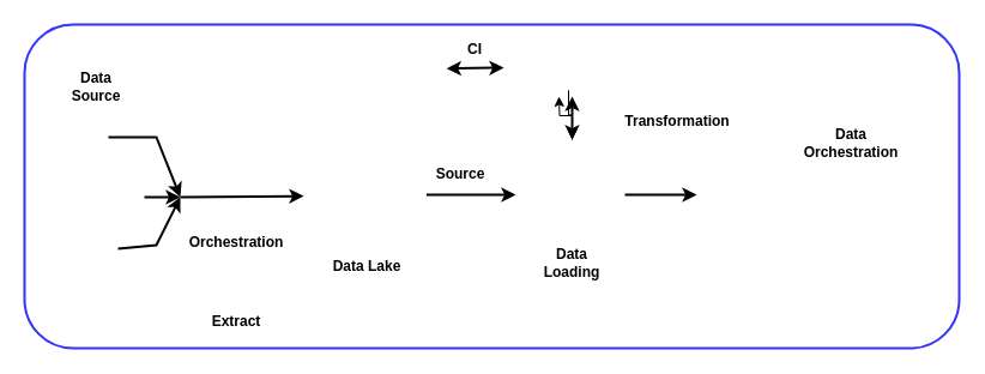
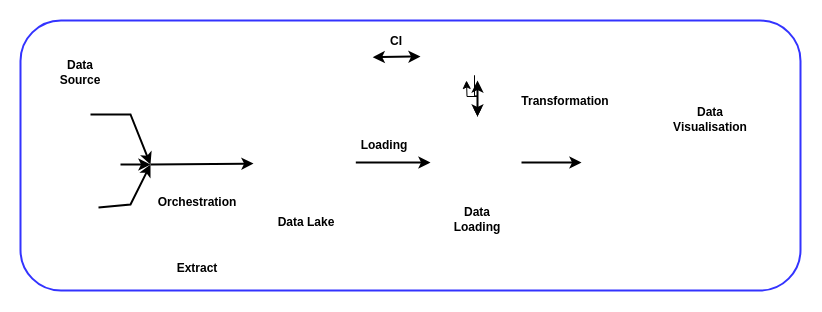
  <mxCell id="0" />
  <mxCell id="1" parent="0" />
  <mxCell id="2" value="" style="rounded=1;whiteSpace=wrap;html=1;fillColor=#FFFFFF;strokeWidth=2;strokeColor=#3333FF;" vertex="1" parent="1"><mxGeometry x="20" y="20" width="780" height="270" as="geometry" /></mxCell>
  <mxCell id="3" value="" style="shape=image;imageAspect=0;aspect=fixed;verticalLabelPosition=bottom;verticalAlign=top;image=https://cdn-icons-png.flaticon.com/512/6133/6133884.png;" vertex="1" parent="1"><mxGeometry x="50" y="94" width="40" height="40" as="geometry" /></mxCell>
  <mxCell id="4" value="" style="shape=image;imageAspect=0;aspect=fixed;verticalLabelPosition=bottom;verticalAlign=top;image=https://w7.pngwing.com/pngs/862/993/png-transparent-excel-icon-microsoft-excel-application-software-icon-excel-background-text-rectangle-logo-thumbnail.png;" vertex="1" parent="1"><mxGeometry x="58" y="187" width="40" height="40" as="geometry" /></mxCell>
  <mxCell id="5" value="" style="shape=image;imageAspect=0;aspect=fixed;verticalLabelPosition=bottom;verticalAlign=top;image=https://thevine.io/wp-content/uploads/2018/05/data.gov_.png;" vertex="1" parent="1"><mxGeometry x="24.5" y="137.41" width="95" height="43.18" as="geometry" /></mxCell>
  <mxCell id="6" value="" style="shape=image;imageAspect=0;aspect=fixed;verticalLabelPosition=bottom;verticalAlign=top;image=https://download.logo.wine/logo/Google_Storage/Google_Storage-Logo.wine.png;clipPath=inset(13.5% 24% 14.5% 23.33%);" vertex="1" parent="1"><mxGeometry x="253" y="116" width="102.31" height="93.245" as="geometry" /></mxCell>
  <mxCell id="7" value="" style="endArrow=classic;html=1;rounded=0;exitX=1;exitY=0.5;exitDx=0;exitDy=0;exitPerimeter=0;strokeWidth=2;strokeColor=#000000;" edge="1" parent="1" source="3"><mxGeometry width="50" height="50" relative="1" as="geometry"><mxPoint x="100" y="124" as="sourcePoint" /><mxPoint x="150" y="164" as="targetPoint" /><Array as="points"><mxPoint x="130" y="114" /></Array></mxGeometry></mxCell>
  <mxCell id="8" value="" style="endArrow=classic;html=1;rounded=0;strokeWidth=2;strokeColor=#000000;" edge="1" parent="1"><mxGeometry width="50" height="50" relative="1" as="geometry"><mxPoint x="120" y="164" as="sourcePoint" /><mxPoint x="150" y="164" as="targetPoint" /></mxGeometry></mxCell>
  <mxCell id="9" value="" style="endArrow=classic;html=1;rounded=0;exitX=1;exitY=0.5;exitDx=0;exitDy=0;strokeWidth=2;strokeColor=#000000;" edge="1" parent="1" source="4"><mxGeometry width="50" height="50" relative="1" as="geometry"><mxPoint x="98" y="209.81" as="sourcePoint" /><mxPoint x="150" y="164" as="targetPoint" /><Array as="points"><mxPoint x="130" y="204" /></Array></mxGeometry></mxCell>
  <mxCell id="10" value="" style="endArrow=classic;html=1;rounded=0;strokeWidth=2;strokeColor=#000000;" edge="1" parent="1" target="6"><mxGeometry width="50" height="50" relative="1" as="geometry"><mxPoint x="150" y="164" as="sourcePoint" /><mxPoint x="200" y="114" as="targetPoint" /></mxGeometry></mxCell>
  <mxCell id="11" style="edgeStyle=orthogonalEdgeStyle;rounded=0;orthogonalLoop=1;jettySize=auto;html=1;exitX=1;exitY=0.5;exitDx=0;exitDy=0;strokeWidth=2;strokeColor=#000000;" edge="1" parent="1"><mxGeometry relative="1" as="geometry"><mxPoint x="581" y="162" as="targetPoint" /><mxPoint x="521" y="162" as="sourcePoint" /></mxGeometry></mxCell>
  <mxCell id="12" style="edgeStyle=orthogonalEdgeStyle;rounded=0;orthogonalLoop=1;jettySize=auto;html=1;" edge="1" parent="1" source="13"><mxGeometry relative="1" as="geometry"><mxPoint x="466" y="80" as="targetPoint" /></mxGeometry></mxCell>
  <mxCell id="13" value="" style="shape=image;imageAspect=0;aspect=fixed;verticalLabelPosition=bottom;verticalAlign=top;image=https://banner2.cleanpng.com/20180920/thu/kisspng-bigquery-google-cloud-platform-cloud-computing-dat-google-products-using-tableau-for-faster-insights-5ba34cf6d17ee0.082.jpg;clipPath=inset(20.06% 33.33% 20.06% 33.33%);" vertex="1" parent="1"><mxGeometry x="433" y="116" width="88" height="88" as="geometry" /></mxCell>
  <mxCell id="14" value="" style="endArrow=classic;html=1;rounded=0;strokeColor=#000000;strokeWidth=2;" edge="1" parent="1"><mxGeometry width="50" height="50" relative="1" as="geometry"><mxPoint x="355.31" y="162" as="sourcePoint" /><mxPoint x="430" y="162" as="targetPoint" /></mxGeometry></mxCell>
  <mxCell id="15" value="" style="shape=image;imageAspect=0;aspect=fixed;verticalLabelPosition=bottom;verticalAlign=top;image=https://seekvectorlogo.com/wp-content/uploads/2023/03/prefect-technologies-inc-vector-logo.png;clipPath=inset(25.45% 2% 26.05% 1%);" vertex="1" parent="1"><mxGeometry x="160" y="169.18" width="74.8" height="20.82" as="geometry" /></mxCell>
  <mxCell id="16" value="" style="edgeStyle=orthogonalEdgeStyle;rounded=0;orthogonalLoop=1;jettySize=auto;html=1;" edge="1" parent="1" source="17" target="13"><mxGeometry relative="1" as="geometry" /></mxCell>
  <mxCell id="17" value="" style="shape=image;imageAspect=0;aspect=fixed;verticalLabelPosition=bottom;verticalAlign=top;image=https://seeklogo.com/images/D/dbt-logo-E4B0ED72A2-seeklogo.com.png;" vertex="1" parent="1"><mxGeometry x="415.63" y="30" width="116.74" height="44.75" as="geometry" /></mxCell>
  <mxCell id="18" value="" style="endArrow=classic;startArrow=classic;html=1;rounded=0;strokeColor=#000000;strokeWidth=2;" edge="1" parent="1" source="13"><mxGeometry width="50" height="50" relative="1" as="geometry"><mxPoint x="422" y="134" as="sourcePoint" /><mxPoint x="477" y="80" as="targetPoint" /></mxGeometry></mxCell>
  <mxCell id="19" value="" style="shape=image;imageAspect=0;aspect=fixed;verticalLabelPosition=bottom;verticalAlign=top;image=https://upload.wikimedia.org/wikipedia/commons/thumb/4/4c/Looker.svg/1280px-Looker.svg.png;" vertex="1" parent="1"><mxGeometry x="590" y="134" width="195.49" height="51.88" as="geometry" /></mxCell>
  <mxCell id="20" value="" style="shape=image;imageAspect=0;aspect=fixed;verticalLabelPosition=bottom;verticalAlign=top;image=https://logos-world.net/wp-content/uploads/2020/11/GitHub-Emblem.png;" vertex="1" parent="1"><mxGeometry x="264.43" y="26.27" width="107.78" height="60.73" as="geometry" /></mxCell>
  <mxCell id="21" value="" style="endArrow=classic;startArrow=classic;html=1;rounded=0;strokeColor=#000000;strokeWidth=2;exitX=1;exitY=0.5;exitDx=0;exitDy=0;" edge="1" parent="1" source="20"><mxGeometry width="50" height="50" relative="1" as="geometry"><mxPoint x="355.31" y="94" as="sourcePoint" /><mxPoint x="420" y="56" as="targetPoint" /></mxGeometry></mxCell>
  <mxCell id="22" value="Data Source" style="text;strokeColor=none;align=center;fillColor=none;html=1;verticalAlign=middle;whiteSpace=wrap;rounded=0;fontColor=#000000;fontStyle=1" vertex="1" parent="1"><mxGeometry x="50" y="57" width="60" height="30" as="geometry" /></mxCell>
  <mxCell id="23" value="Data Lake" style="text;strokeColor=none;align=center;fillColor=none;html=1;verticalAlign=middle;whiteSpace=wrap;rounded=0;fontColor=#000000;fontStyle=1" vertex="1" parent="1"><mxGeometry x="276.15" y="207.24" width="60" height="30" as="geometry" /></mxCell>
  <mxCell id="24" value="Data Loading" style="text;strokeColor=none;align=center;fillColor=none;html=1;verticalAlign=middle;whiteSpace=wrap;rounded=0;fontColor=#000000;fontStyle=1" vertex="1" parent="1"><mxGeometry x="447" y="204" width="60" height="30" as="geometry" /></mxCell>
- <mxCell id="25" value="Data Orchestration" style="text;strokeColor=none;align=center;fillColor=none;html=1;verticalAlign=middle;whiteSpace=wrap;rounded=0;fontColor=#000000;fontStyle=1" vertex="1" parent="1"><mxGeometry x="680" y="104" width="60" height="30" as="geometry" /></mxCell>
+ <mxCell id="25" value="Data Visualisation" style="text;strokeColor=none;align=center;fillColor=none;html=1;verticalAlign=middle;whiteSpace=wrap;rounded=0;fontColor=#000000;fontStyle=1" vertex="1" parent="1"><mxGeometry x="680" y="104" width="60" height="30" as="geometry" /></mxCell>
  <mxCell id="26" value="Transformation" style="text;strokeColor=none;align=center;fillColor=none;html=1;verticalAlign=middle;whiteSpace=wrap;rounded=0;fontColor=#000000;fontStyle=1" vertex="1" parent="1"><mxGeometry x="535" y="86" width="60" height="30" as="geometry" /></mxCell>
  <mxCell id="27" value="CI" style="text;strokeColor=none;align=center;fillColor=none;html=1;verticalAlign=middle;whiteSpace=wrap;rounded=0;fontColor=#000000;fontStyle=1" vertex="1" parent="1"><mxGeometry x="366" y="26" width="60" height="30" as="geometry" /></mxCell>
  <mxCell id="28" value="Orchestration" style="text;strokeColor=none;align=center;fillColor=none;html=1;verticalAlign=middle;whiteSpace=wrap;rounded=0;fontColor=#000000;fontStyle=1" vertex="1" parent="1"><mxGeometry x="167.4" y="187" width="60" height="30" as="geometry" /></mxCell>
- <mxCell id="29" value="Source" style="text;strokeColor=none;align=center;fillColor=none;html=1;verticalAlign=middle;whiteSpace=wrap;rounded=0;fontColor=#000000;fontStyle=1" vertex="1" parent="1"><mxGeometry x="354" y="130" width="60" height="30" as="geometry" /></mxCell>
+ <mxCell id="29" value="Loading" style="text;strokeColor=none;align=center;fillColor=none;html=1;verticalAlign=middle;whiteSpace=wrap;rounded=0;fontColor=#000000;fontStyle=1" vertex="1" parent="1"><mxGeometry x="354" y="130" width="60" height="30" as="geometry" /></mxCell>
  <mxCell id="30" value="Extract" style="text;strokeColor=none;align=center;fillColor=none;html=1;verticalAlign=middle;whiteSpace=wrap;rounded=0;fontColor=#000000;fontStyle=1" vertex="1" parent="1"><mxGeometry x="167.4" y="253" width="60" height="30" as="geometry" /></mxCell>
